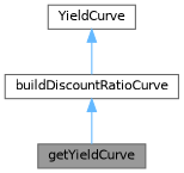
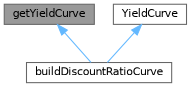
  digraph {
    rankdir=TB
    node [color=grey40 fillcolor=white fontname=Helvetica fontsize=10 shape=box style=filled]
    edge [color=steelblue1 dir=back fontname=Helvetica fontsize=10 labelfontname=Helvetica labelfontsize=10 style=solid]
    n1 [color=gray40 fillcolor=grey60 fontcolor=black height=0.2 label=getYieldCurve width=0.4]
    n2 [height=0.2 label=buildDiscountRatioCurve width=0.4]
    n3 [height=0.2 label=YieldCurve width=0.4]
-   n2 -> n1
+   n1 -> n2
    n3 -> n2
  }
